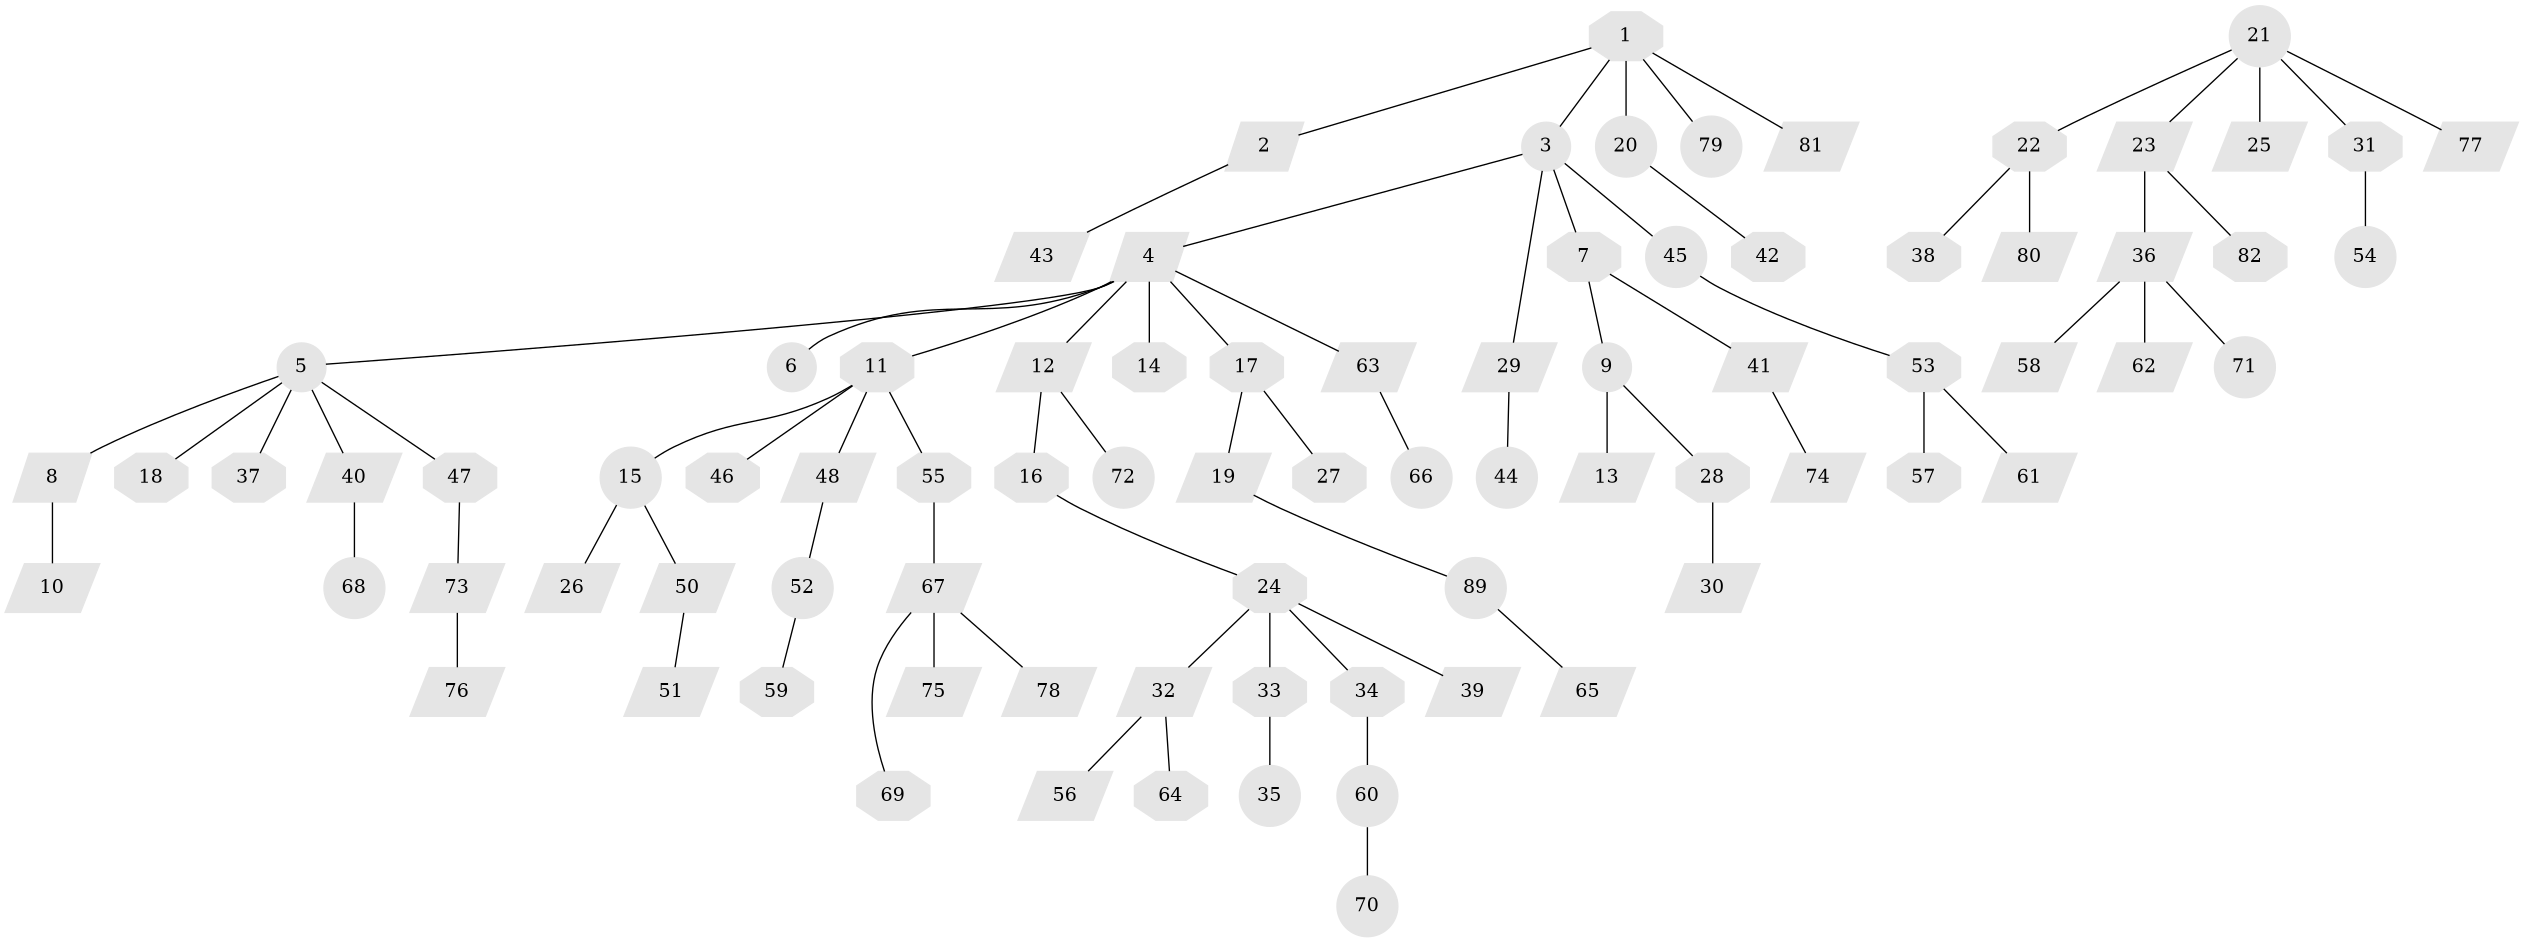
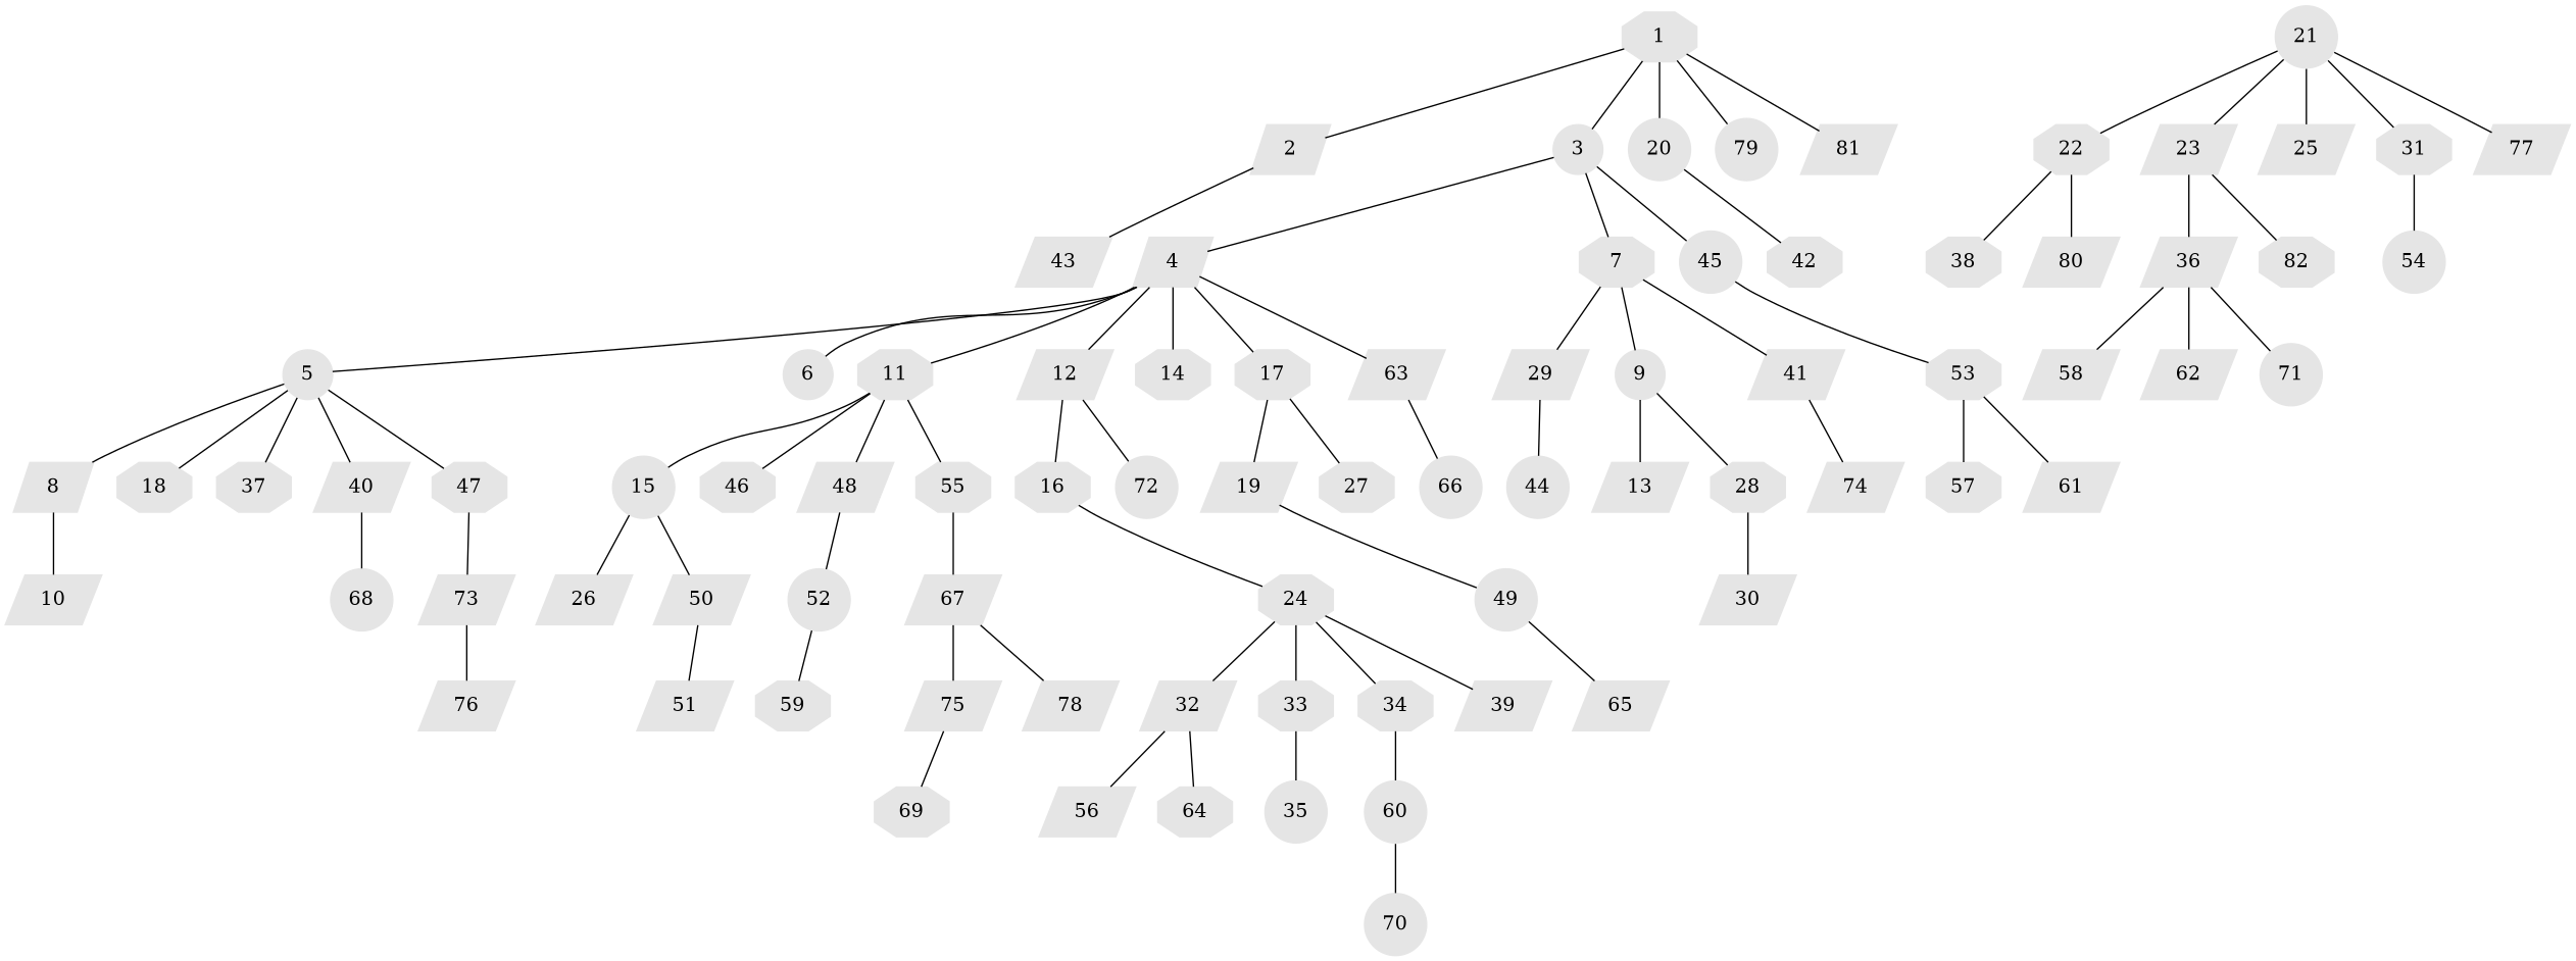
  graph {
    node [color=gray90 shape=parallelogram style=filled]
    1 [shape=octagon]
    2
    3 [shape=circle]
    20 [shape=circle]
    79 [shape=circle]
    81
    43
    4
    7 [shape=octagon]
    29
    45 [shape=circle]
    42 [shape=octagon]
    5 [shape=circle]
    6 [shape=circle]
    11 [shape=octagon]
    12
    14 [shape=octagon]
    17 [shape=octagon]
    63
    9 [shape=circle]
    41
    44 [shape=circle]
    53 [shape=octagon]
    8
    18 [shape=octagon]
    37 [shape=octagon]
    40
    47 [shape=octagon]
    15 [shape=circle]
    46 [shape=octagon]
    48
    55 [shape=octagon]
    16 [shape=octagon]
    72 [shape=circle]
    19
    27 [shape=octagon]
    66 [shape=circle]
    10
    68 [shape=circle]
    73
    13
    28 [shape=octagon]
    21 [shape=circle]
    22 [shape=octagon]
    23
    25
    31 [shape=octagon]
    77
    74
    30
    26
    50
    52 [shape=circle]
    67
    24 [shape=octagon]
    51
    32
    33 [shape=octagon]
    34 [shape=octagon]
    39
-   49 [shape=circle label=89]
+   49 [shape=circle]
    65
    38 [shape=octagon]
    80
    36
    82 [shape=octagon]
    54 [shape=circle]
    58
    62
    71 [shape=circle]
    56
    64 [shape=octagon]
    35 [shape=circle]
    60 [shape=circle]
    70 [shape=circle]
    57 [shape=octagon]
    61
    76
    59 [shape=octagon]
    69 [shape=octagon]
    75
    78
    1 -- 2
    1 -- 3
    1 -- 20
    1 -- 79
    1 -- 81
    2 -- 43
    3 -- 4
    3 -- 7
-   3 -- 29
+   7 -- 29
    3 -- 45
    20 -- 42
    4 -- 5
    4 -- 6
    4 -- 11
    4 -- 12
    4 -- 14
    4 -- 17
    4 -- 63
    7 -- 9
    7 -- 41
    29 -- 44
    45 -- 53
    5 -- 8
    5 -- 18
    5 -- 37
    5 -- 40
    5 -- 47
    11 -- 15
    11 -- 46
    11 -- 48
    11 -- 55
    12 -- 16
    12 -- 72
    17 -- 19
    17 -- 27
    63 -- 66
    9 -- 13
    9 -- 28
    41 -- 74
    53 -- 57
    53 -- 61
    8 -- 10
    40 -- 68
    47 -- 73
    15 -- 26
    15 -- 50
    48 -- 52
    55 -- 67
    16 -- 24
    19 -- 49
    73 -- 76
    28 -- 30
    21 -- 22
    21 -- 23
    21 -- 25
    21 -- 31
    21 -- 77
    22 -- 38
    22 -- 80
    23 -- 36
    23 -- 82
    31 -- 54
    50 -- 51
    52 -- 59
-   67 -- 69
+   75 -- 69
    67 -- 75
    67 -- 78
    24 -- 32
    24 -- 33
    24 -- 34
    24 -- 39
    32 -- 56
    32 -- 64
    33 -- 35
    34 -- 60
    49 -- 65
    36 -- 58
    36 -- 62
    36 -- 71
    60 -- 70
  }
